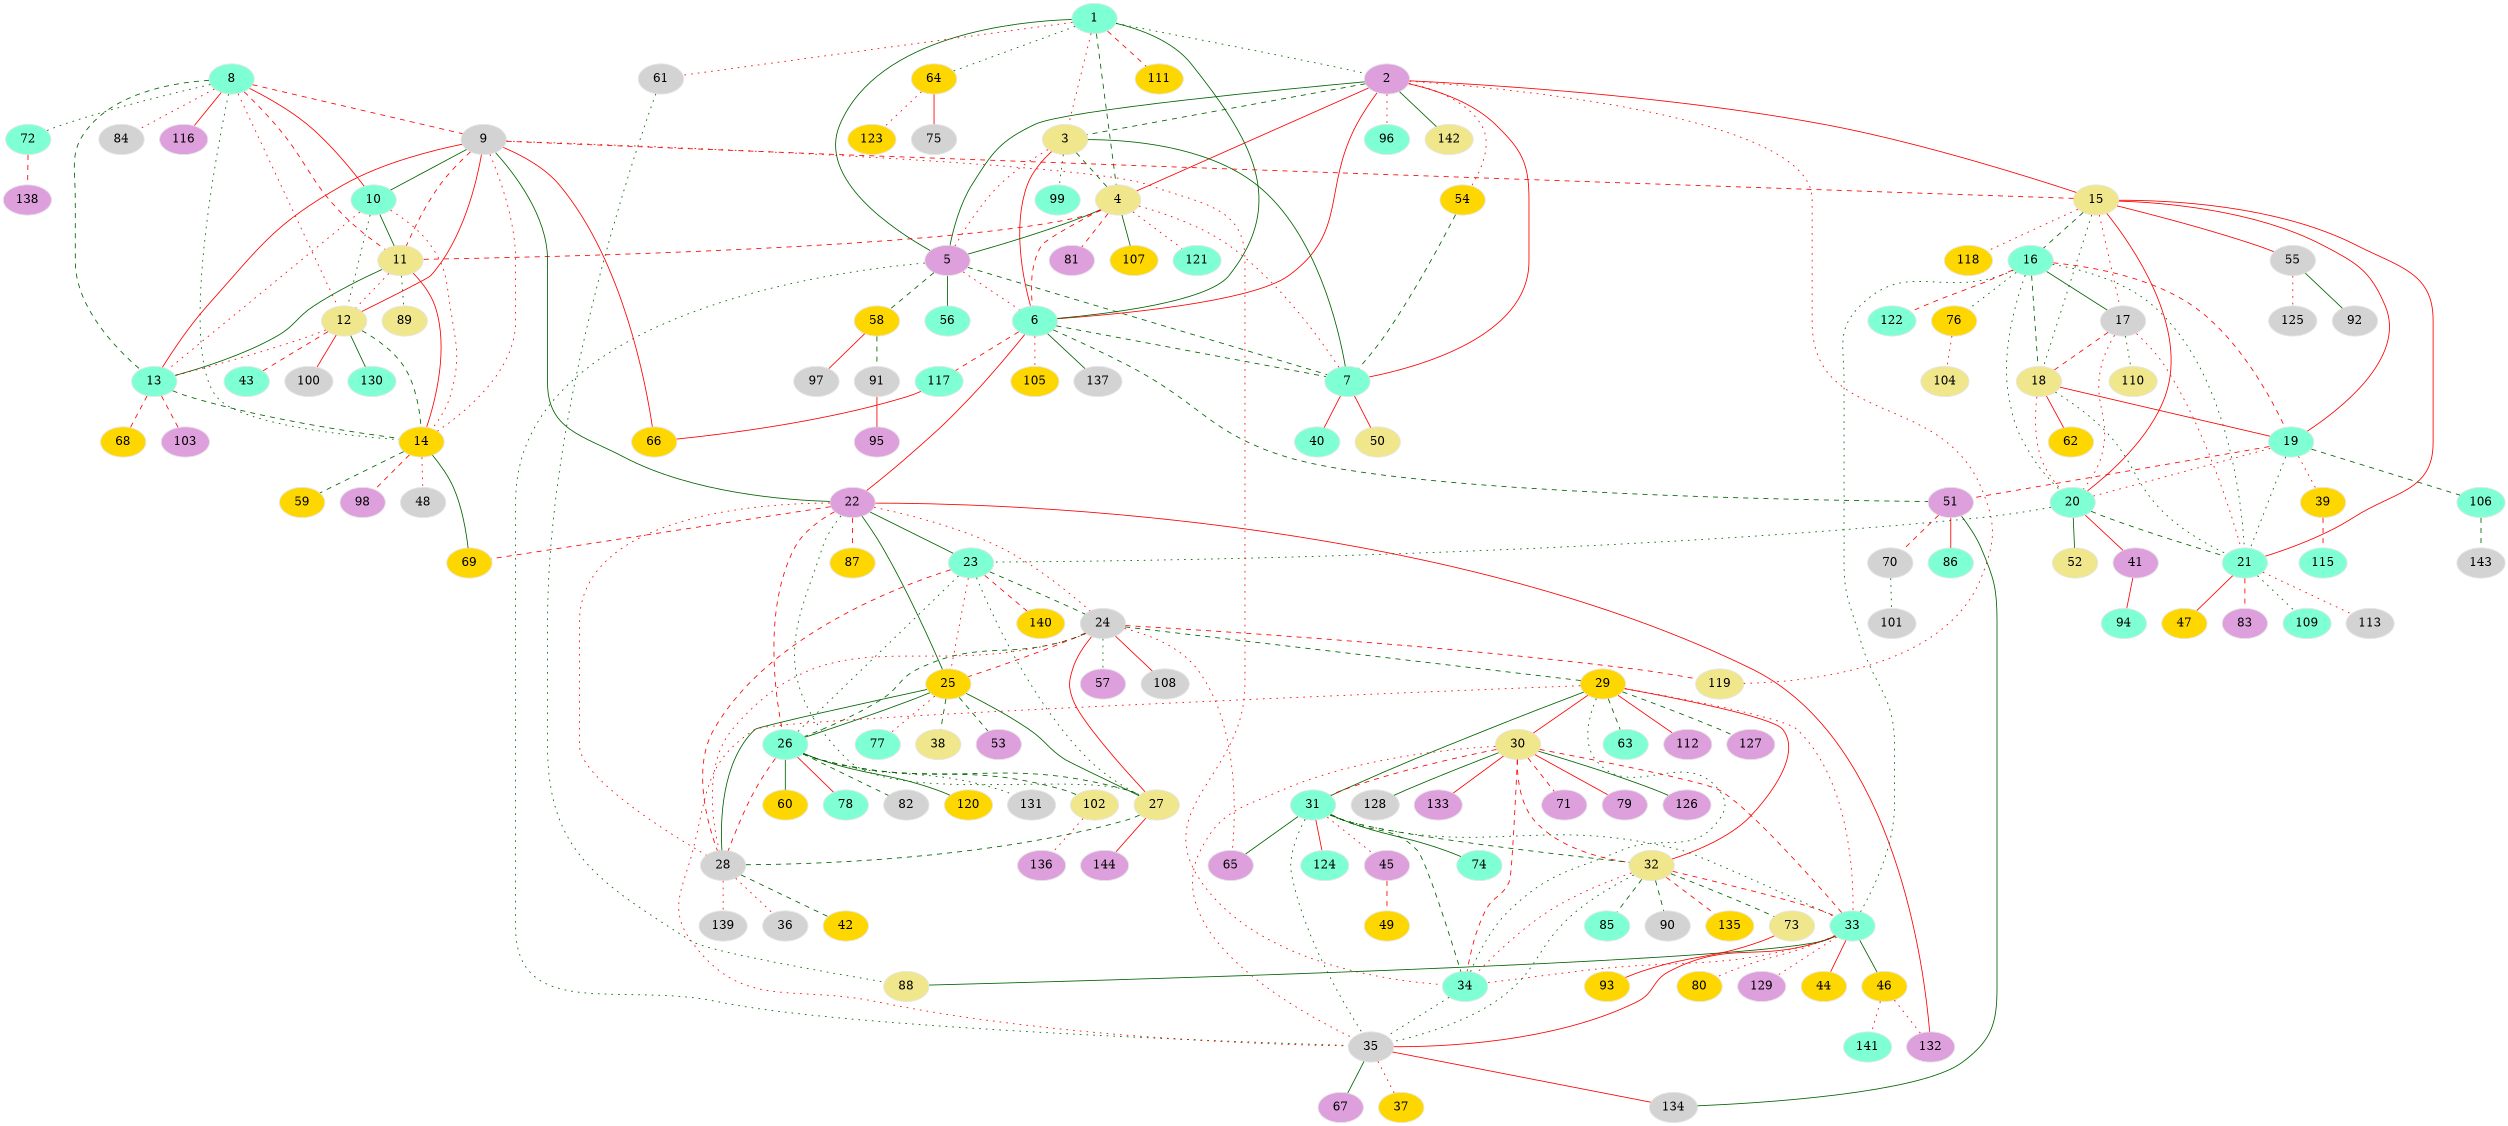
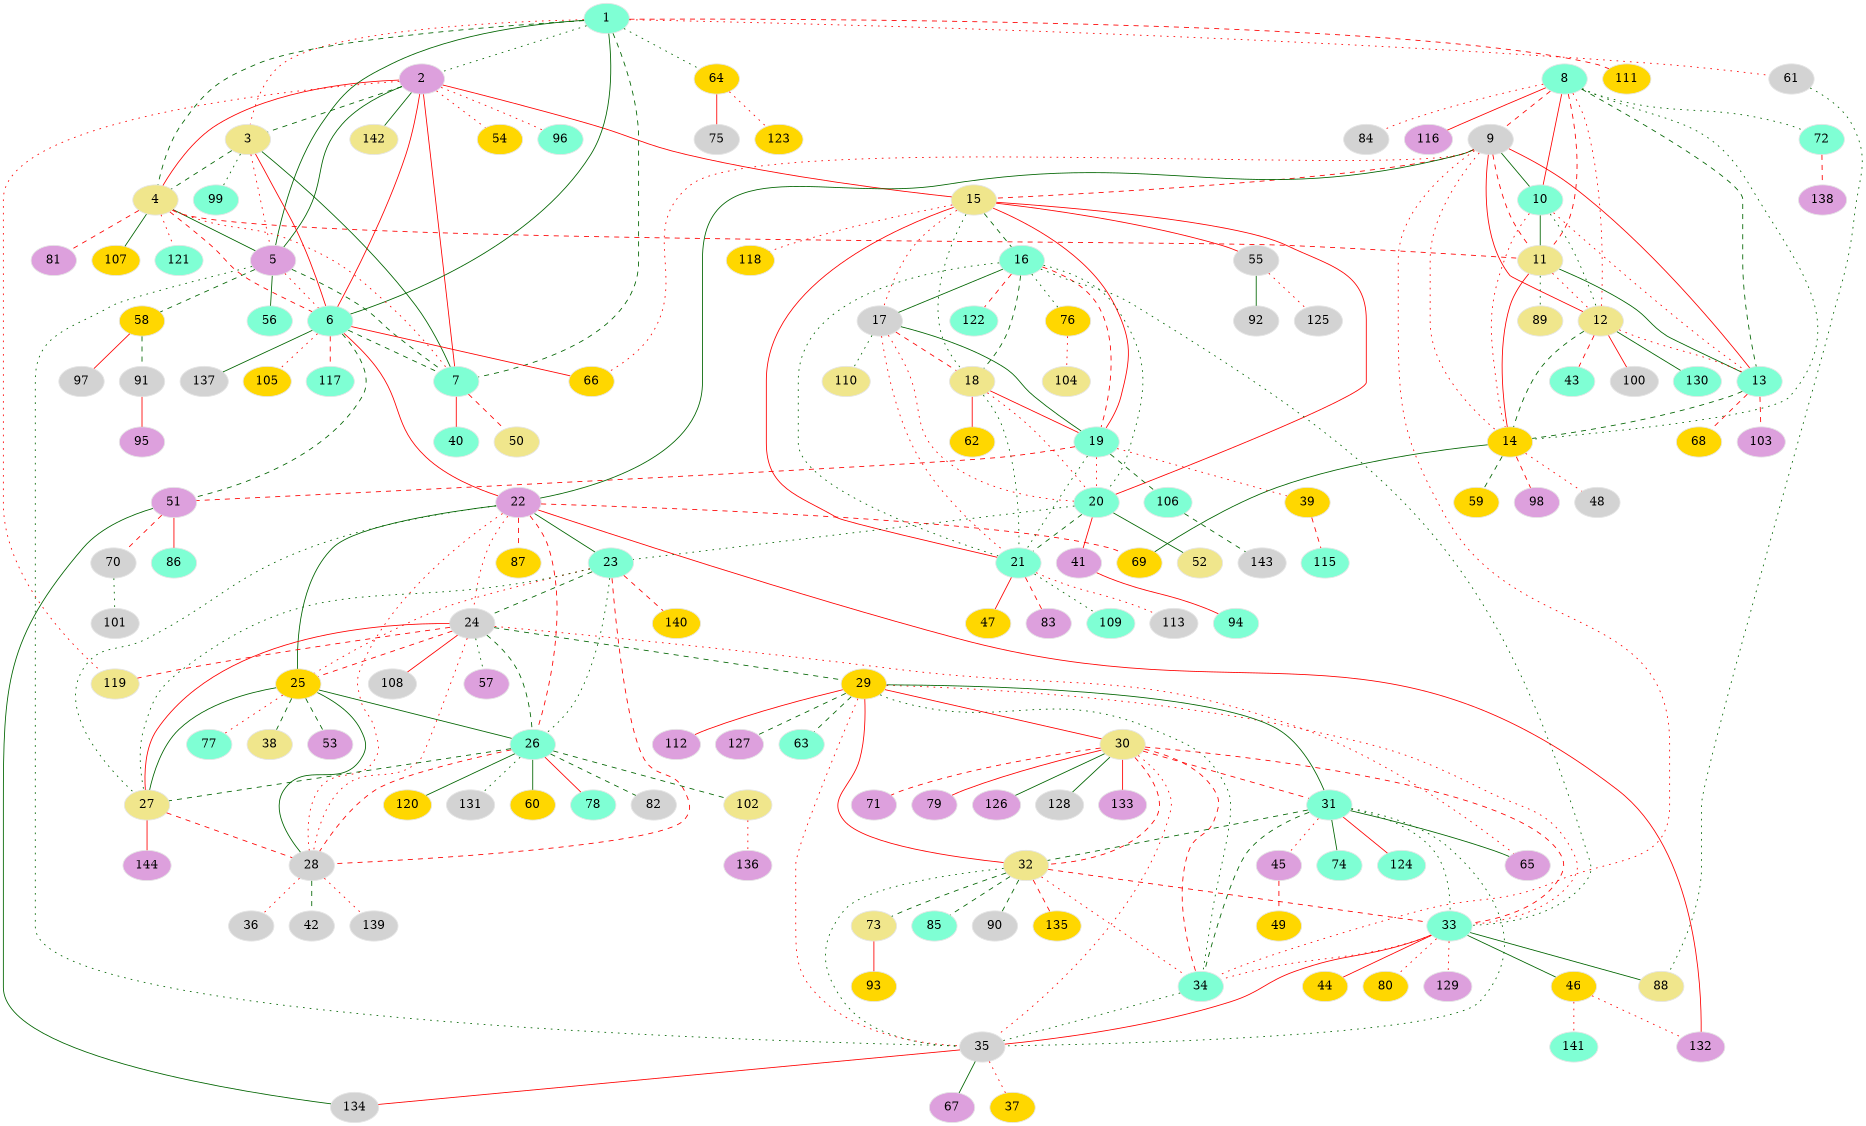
  graph {
    node [color=gray90 fillcolor=aquamarine style=filled]
    edge [color=red style=dotted]
    2 [fillcolor=plum]
    1
    3 [fillcolor=khaki]
    4 [fillcolor=khaki]
    5 [fillcolor=plum]
    6
    7
    61 [fillcolor=lightgrey]
    64 [fillcolor=gold]
    111 [fillcolor=gold]
    15 [fillcolor=khaki]
    54 [fillcolor=gold]
    96
    119 [fillcolor=khaki]
    142 [fillcolor=khaki]
    99
    11 [fillcolor=khaki]
    81 [fillcolor=plum]
    107 [fillcolor=gold]
    121
    35 [fillcolor=lightgrey]
    56
    58 [fillcolor=gold]
    22 [fillcolor=plum]
    51 [fillcolor=plum]
    66 [fillcolor=gold]
    105 [fillcolor=gold]
    117
    137 [fillcolor=lightgrey]
    40
    50 [fillcolor=khaki]
    88 [fillcolor=khaki]
    75 [fillcolor=lightgrey]
    123 [fillcolor=gold]
    16
    17 [fillcolor=lightgrey]
    18 [fillcolor=khaki]
    19
    20
    21
    55 [fillcolor=lightgrey]
    118 [fillcolor=gold]
    12 [fillcolor=khaki]
    13
    14 [fillcolor=gold]
    89 [fillcolor=khaki]
    37 [fillcolor=gold]
    67 [fillcolor=plum]
    134 [fillcolor=lightgrey]
    91 [fillcolor=lightgrey]
    97 [fillcolor=lightgrey]
    69 [fillcolor=gold]
    23
    24 [fillcolor=lightgrey]
    25 [fillcolor=gold]
    26
    27 [fillcolor=khaki]
    28 [fillcolor=lightgrey]
    87 [fillcolor=gold]
    132 [fillcolor=plum]
    70 [fillcolor=lightgrey]
    86
    8
    9 [fillcolor=lightgrey]
    10
    72
    84 [fillcolor=lightgrey]
    116 [fillcolor=plum]
    34
    43
    100 [fillcolor=lightgrey]
    130
    68 [fillcolor=gold]
    103 [fillcolor=plum]
    48 [fillcolor=lightgrey]
    59 [fillcolor=gold]
    98 [fillcolor=plum]
    138 [fillcolor=plum]
    33
    76 [fillcolor=gold]
    122
    110 [fillcolor=khaki]
    62 [fillcolor=gold]
    39 [fillcolor=gold]
    106
    41 [fillcolor=plum]
    52 [fillcolor=khaki]
    47 [fillcolor=gold]
    83 [fillcolor=plum]
    109
    113 [fillcolor=lightgrey]
    92 [fillcolor=lightgrey]
    125 [fillcolor=lightgrey]
    44 [fillcolor=gold]
    46 [fillcolor=gold]
    80 [fillcolor=gold]
    129 [fillcolor=plum]
    104 [fillcolor=khaki]
    115
    143 [fillcolor=lightgrey]
    140 [fillcolor=gold]
    94
    29 [fillcolor=gold]
    57 [fillcolor=plum]
    65 [fillcolor=plum]
    108 [fillcolor=lightgrey]
    38 [fillcolor=khaki]
    53 [fillcolor=plum]
    77
    60 [fillcolor=gold]
    78
    82 [fillcolor=lightgrey]
    102 [fillcolor=khaki]
    120 [fillcolor=gold]
    131 [fillcolor=lightgrey]
    n116 [fillcolor=plum label=144]
    36 [fillcolor=lightgrey]
-   42 [fillcolor=gold]
+   42 [fillcolor=lightgrey]
    139 [fillcolor=lightgrey]
    30 [fillcolor=khaki]
    31
    32 [fillcolor=khaki]
    63
    112 [fillcolor=plum]
    127 [fillcolor=plum]
    136 [fillcolor=plum]
    71 [fillcolor=plum]
    79 [fillcolor=plum]
    126 [fillcolor=plum]
    128 [fillcolor=lightgrey]
    133 [fillcolor=plum]
    45 [fillcolor=plum]
    74
    124
    73 [fillcolor=khaki]
    85
    90 [fillcolor=lightgrey]
    135 [fillcolor=gold]
    49 [fillcolor=gold]
    93 [fillcolor=gold]
    141
    101 [fillcolor=lightgrey]
    95 [fillcolor=plum]
    2 -- 3 [color=darkgreen style=dashed]
    2 -- 4 [style=solid]
    2 -- 5 [color=darkgreen style=solid]
    2 -- 6 [style=solid]
    2 -- 7 [style=solid]
    2 -- 15 [style=solid]
    2 -- 54
    2 -- 96
    2 -- 119
    2 -- 142 [color=darkgreen style=solid]
    1 -- 2 [color=darkgreen]
    1 -- 3
    1 -- 4 [color=darkgreen style=dashed]
    1 -- 5 [color=darkgreen style=solid]
    1 -- 6 [color=darkgreen style=solid]
-   54 -- 7 [color=darkgreen style=dashed]
+   1 -- 7 [color=darkgreen style=dashed]
    1 -- 61
    1 -- 64 [color=darkgreen]
    1 -- 111 [style=dashed]
    3 -- 4 [color=darkgreen style=dashed]
    3 -- 5
    3 -- 6 [style=solid]
    3 -- 7 [color=darkgreen style=solid]
    3 -- 99 [color=darkgreen]
    4 -- 5 [color=darkgreen style=solid]
    4 -- 6 [style=dashed]
    4 -- 7
    4 -- 11 [style=dashed]
    4 -- 81 [style=dashed]
    4 -- 107 [color=darkgreen style=solid]
    4 -- 121
    5 -- 6
    5 -- 7 [color=darkgreen style=dashed]
    5 -- 35 [color=darkgreen]
    5 -- 56 [color=darkgreen style=solid]
    5 -- 58 [color=darkgreen style=dashed]
    6 -- 7 [color=darkgreen style=dashed]
    6 -- 22 [style=solid]
    6 -- 51 [color=darkgreen style=dashed]
-   117 -- 66 [style=solid]
+   6 -- 66 [style=solid]
    6 -- 105
    6 -- 117 [style=dashed]
    6 -- 137 [color=darkgreen style=solid]
    7 -- 40 [style=solid]
-   7 -- 50 [style=solid]
+   7 -- 50 [style=dashed]
    61 -- 88 [color=darkgreen]
    64 -- 75 [style=solid]
    64 -- 123
    15 -- 16 [color=darkgreen style=dashed]
    15 -- 17
    15 -- 18 [color=darkgreen]
    15 -- 19 [style=solid]
    15 -- 20 [style=solid]
    15 -- 21 [style=solid]
    15 -- 55 [style=solid]
    15 -- 118
    11 -- 12
    11 -- 13 [color=darkgreen style=solid]
    11 -- 14 [style=solid]
    11 -- 89 [color=darkgreen]
    35 -- 37
    35 -- 67 [color=darkgreen style=solid]
    35 -- 134 [style=solid]
    58 -- 91 [color=darkgreen style=dashed]
    58 -- 97 [style=solid]
    22 -- 69 [style=dashed]
    22 -- 23 [color=darkgreen style=solid]
    22 -- 24
    22 -- 25 [color=darkgreen style=solid]
    22 -- 26 [style=dashed]
    22 -- 27 [color=darkgreen]
    22 -- 28
    22 -- 87 [style=dashed]
    22 -- 132 [style=solid]
    51 -- 134 [color=darkgreen style=solid]
    51 -- 70 [style=dashed]
    51 -- 86 [style=solid]
    16 -- 17 [color=darkgreen style=solid]
    16 -- 18 [color=darkgreen style=dashed]
    16 -- 19 [style=dashed]
    16 -- 20 [color=darkgreen]
    16 -- 21 [color=darkgreen]
    16 -- 33 [color=darkgreen]
    16 -- 76 [color=darkgreen]
    16 -- 122 [style=dashed]
    17 -- 18 [style=dashed]
+   17 -- 19 [color=darkgreen style=solid]
    17 -- 20
    17 -- 21
    17 -- 110 [color=darkgreen]
    18 -- 19 [style=solid]
    18 -- 20
    18 -- 21 [color=darkgreen]
    18 -- 62 [style=solid]
    19 -- 51 [style=dashed]
    19 -- 20
    19 -- 21 [color=darkgreen]
    19 -- 39
    19 -- 106 [color=darkgreen style=dashed]
    20 -- 21 [color=darkgreen style=dashed]
    20 -- 23 [color=darkgreen]
    20 -- 41 [style=solid]
    20 -- 52 [color=darkgreen style=solid]
    21 -- 47 [style=solid]
    21 -- 83 [style=dashed]
    21 -- 109 [color=darkgreen]
    21 -- 113
    55 -- 92 [color=darkgreen style=solid]
    55 -- 125
    12 -- 13
    12 -- 14 [color=darkgreen style=dashed]
    12 -- 43 [style=dashed]
    12 -- 100 [style=solid]
    12 -- 130 [color=darkgreen style=solid]
    13 -- 14 [color=darkgreen style=dashed]
    13 -- 68 [style=dashed]
    13 -- 103 [style=dashed]
    14 -- 69 [color=darkgreen style=solid]
    14 -- 48
    14 -- 59 [color=darkgreen style=dashed]
    14 -- 98 [style=dashed]
    91 -- 95 [style=solid]
    23 -- 24 [color=darkgreen style=dashed]
    23 -- 25
    23 -- 26 [color=darkgreen]
    23 -- 27 [color=darkgreen]
    23 -- 28 [style=dashed]
    23 -- 140 [style=dashed]
    24 -- 119 [style=dashed]
    24 -- 25 [style=dashed]
    24 -- 26 [color=darkgreen style=dashed]
    24 -- 27 [style=solid]
    24 -- 28
    24 -- 29 [color=darkgreen style=dashed]
    24 -- 57 [color=darkgreen]
    24 -- 65
    24 -- 108 [style=solid]
    25 -- 26 [color=darkgreen style=solid]
    25 -- 27 [color=darkgreen style=solid]
    25 -- 28 [color=darkgreen style=solid]
    25 -- 38 [color=darkgreen style=dashed]
    25 -- 53 [color=darkgreen style=dashed]
    25 -- 77
    26 -- 27 [color=darkgreen style=dashed]
    26 -- 28 [style=dashed]
    26 -- 60 [color=darkgreen style=solid]
    26 -- 78 [style=solid]
    26 -- 82 [color=darkgreen style=dashed]
    26 -- 102 [color=darkgreen style=dashed]
    26 -- 120 [color=darkgreen style=solid]
    26 -- 131 [color=darkgreen]
-   27 -- 28 [color=darkgreen style=dashed]
+   27 -- 28 [style=dashed]
    27 -- n116 [style=solid]
    28 -- 36
    28 -- 42 [color=darkgreen style=dashed]
    28 -- 139
    70 -- 101 [color=darkgreen]
    8 -- 11 [style=dashed]
    8 -- 12
    8 -- 13 [color=darkgreen style=dashed]
    8 -- 14 [color=darkgreen]
    8 -- 9 [style=dashed]
    8 -- 10 [style=solid]
    8 -- 72 [color=darkgreen]
    8 -- 84
    8 -- 116 [style=solid]
    9 -- 15 [style=dashed]
    9 -- 11 [style=dashed]
    9 -- 22 [color=darkgreen style=solid]
-   9 -- 66 [style=solid]
+   9 -- 66
    9 -- 12 [style=solid]
    9 -- 13 [style=solid]
    9 -- 14
    9 -- 10 [color=darkgreen style=solid]
    9 -- 34
    10 -- 11 [color=darkgreen style=solid]
    10 -- 12 [color=darkgreen]
    10 -- 13
    10 -- 14
    72 -- 138 [style=dashed]
    34 -- 35 [color=darkgreen]
    33 -- 35 [style=solid]
    33 -- 88 [color=darkgreen style=solid]
    33 -- 34
    33 -- 44 [style=solid]
    33 -- 46 [color=darkgreen style=solid]
    33 -- 80
    33 -- 129
    76 -- 104
    39 -- 115 [style=dashed]
    106 -- 143 [color=darkgreen style=dashed]
    41 -- 94 [style=solid]
    46 -- 132
    46 -- 141
    29 -- 35
    29 -- 34 [color=darkgreen]
    29 -- 33
    29 -- 30 [style=solid]
    29 -- 31 [color=darkgreen style=solid]
    29 -- 32 [style=solid]
    29 -- 63 [color=darkgreen style=dashed]
    29 -- 112 [style=solid]
    29 -- 127 [color=darkgreen style=dashed]
    102 -- 136
    30 -- 35
    30 -- 34 [style=dashed]
    30 -- 33 [style=dashed]
    30 -- 31 [style=dashed]
    30 -- 32 [style=dashed]
    30 -- 71 [style=dashed]
    30 -- 79 [style=solid]
    30 -- 126 [color=darkgreen style=solid]
    30 -- 128 [color=darkgreen style=solid]
    30 -- 133 [style=solid]
    31 -- 35 [color=darkgreen]
    31 -- 34 [color=darkgreen style=dashed]
    31 -- 33 [color=darkgreen]
    31 -- 65 [color=darkgreen style=solid]
    31 -- 32 [color=darkgreen style=dashed]
    31 -- 45
    31 -- 74 [color=darkgreen style=solid]
    31 -- 124 [style=solid]
    32 -- 35 [color=darkgreen]
    32 -- 34
    32 -- 33 [style=dashed]
    32 -- 73 [color=darkgreen style=dashed]
    32 -- 85 [color=darkgreen style=dashed]
    32 -- 90 [color=darkgreen style=dashed]
    32 -- 135 [style=dashed]
    45 -- 49 [style=dashed]
    73 -- 93 [style=solid]
  }
